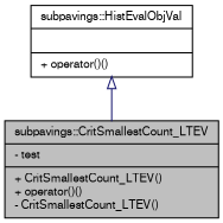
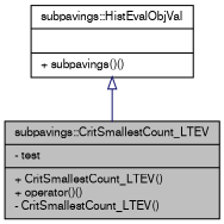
  digraph {
    node [color=black fontname=FreeSans fontsize=10 shape=record style=filled]
    n1 [fillcolor=grey75 fontcolor=black height=0.2 label="{subpavings::CritSmallestCount_LTEV\n|- test\l|+ CritSmallestCount_LTEV()\l+ operator()()\l- CritSmallestCount_LTEV()\l}" width=0.4]
-   n2 [fillcolor=white height=0.2 label="{subpavings::HistEvalObjVal\n||+ operator()()\l}" width=0.4]
+   n2 [fillcolor=white height=0.2 label="{subpavings::HistEvalObjVal\n||+ subpavings()()\l}" width=0.4]
    n2 -> n1 [arrowtail=onormal color=midnightblue dir=back fontname=FreeSans fontsize=10 labelfontname=FreeSans labelfontsize=10 style=solid]
  }
